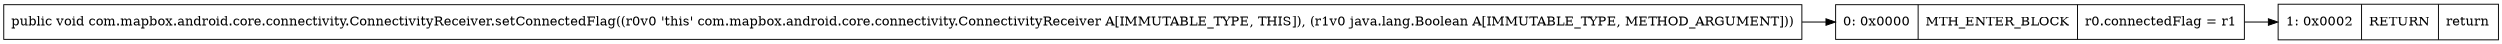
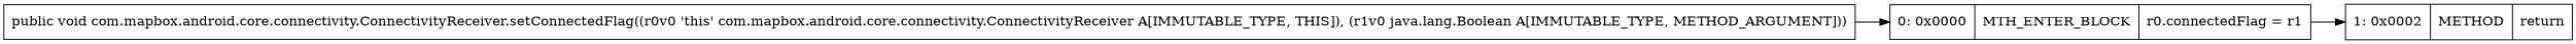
  digraph {
    rankdir=LR
    node [shape=record]
    n1 [label="{0\:\ 0x0000|MTH_ENTER_BLOCK\l|r0.connectedFlag = r1\l}"]
-   n2 [label="{1\:\ 0x0002|RETURN\l|return\l}"]
+   n2 [label="{1\:\ 0x0002|METHOD\l|return\l}"]
    n3 [label="{public void com.mapbox.android.core.connectivity.ConnectivityReceiver.setConnectedFlag((r0v0 'this' com.mapbox.android.core.connectivity.ConnectivityReceiver A[IMMUTABLE_TYPE, THIS]), (r1v0 java.lang.Boolean A[IMMUTABLE_TYPE, METHOD_ARGUMENT])) }"]
    n1 -> n2
    n3 -> n1
  }
